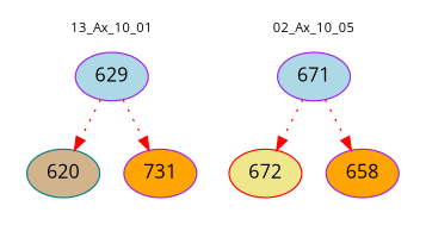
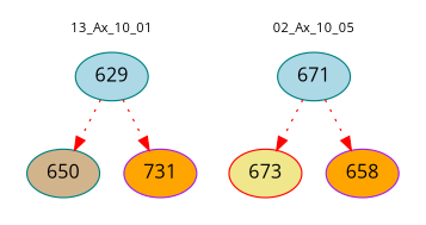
  digraph {
    fontname="Open Sans"
    node [color=teal fillcolor=lightblue fontname="Open Sans" style=filled]
    edge [color=red fontname="Open Sans" style=dotted]
-   n1 [color=purple label=629]
-   n2 [fillcolor=tan label=620]
+   n1 [label=629]
+   n2 [fillcolor=tan label=650]
    n3 [color=purple fillcolor=orange label=731]
-   n4 [color=purple label=671]
-   n5 [color=red fillcolor=khaki label=672]
+   n4 [label=671]
+   n5 [color=red fillcolor=khaki label=673]
    n6 [color=purple fillcolor=orange label=658]
    subgraph cluster_1 {
      color=white
      fontsize=10
      label="13_Ax_10_01"
      n1
      n2
      n3
    }
    subgraph cluster_2 {
      color=white
      fontsize=10
      label="02_Ax_10_05"
      n4
      n5
      n6
    }
    n1 -> n2
    n1 -> n3
    n4 -> n5
    n4 -> n6
  }
